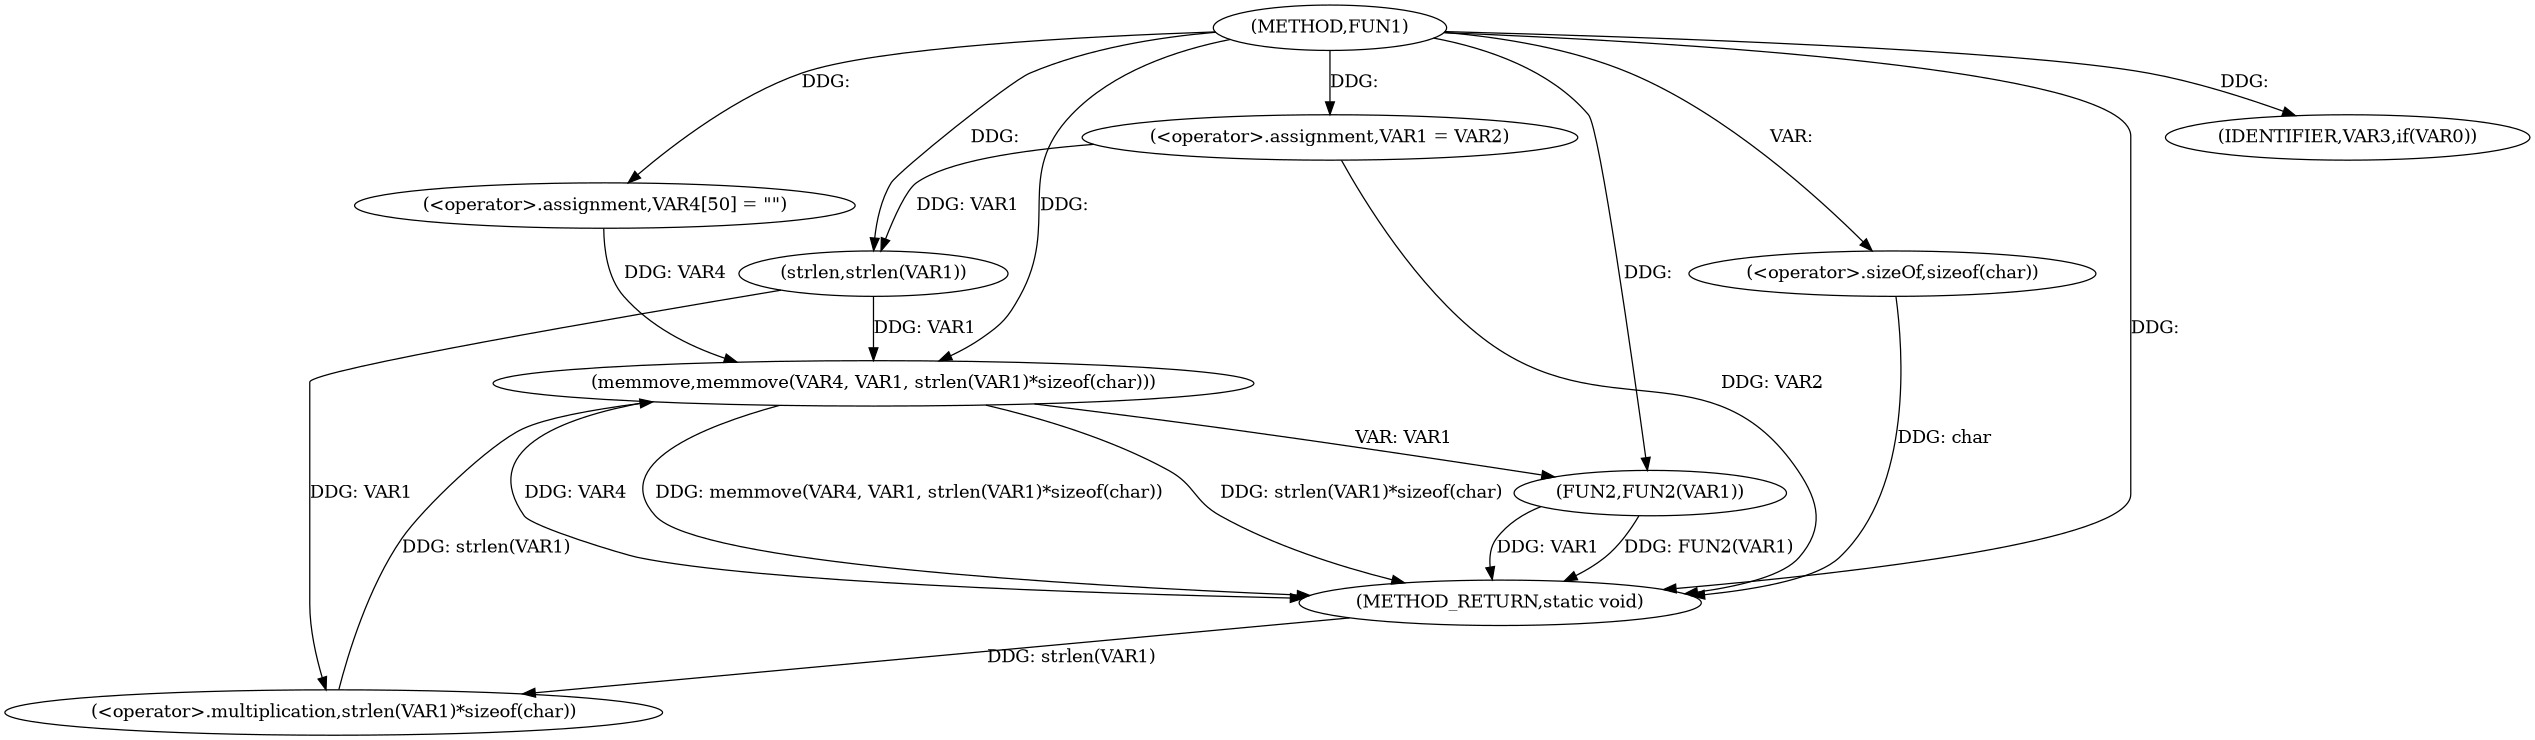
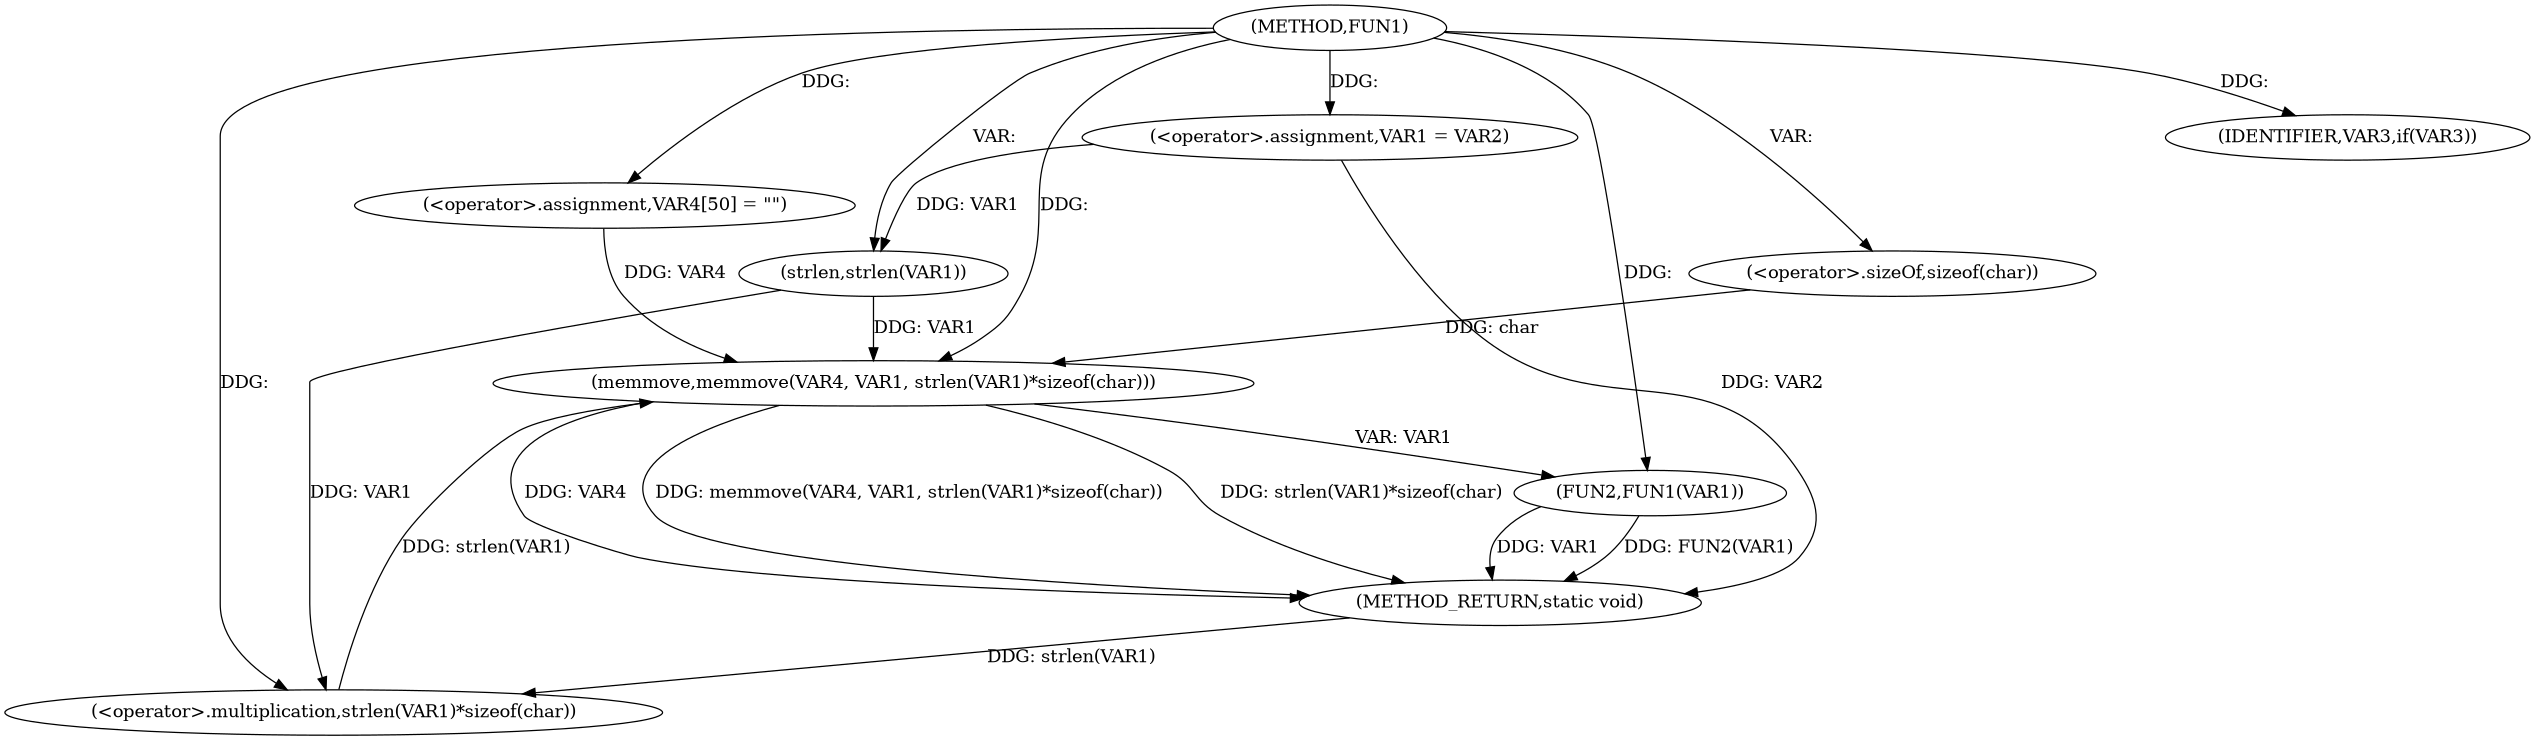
  digraph {
    n1 [label="(METHOD,FUN1)"]
    n2 [label="(<operator>.assignment,VAR1 = VAR2)"]
-   n3 [label="(IDENTIFIER,VAR3,if(VAR0))"]
+   n3 [label="(IDENTIFIER,VAR3,if(VAR3))"]
    n4 [label="(<operator>.assignment,VAR4[50] = \"\")"]
    n5 [label="(memmove,memmove(VAR4, VAR1, strlen(VAR1)*sizeof(char)))"]
    n6 [label="(<operator>.multiplication,strlen(VAR1)*sizeof(char))"]
    n7 [label="(strlen,strlen(VAR1))"]
    n8 [label="(<operator>.sizeOf,sizeof(char))"]
-   n9 [label="(FUN2,FUN2(VAR1))"]
+   n9 [label="(FUN2,FUN1(VAR1))"]
    n10 [label="(METHOD_RETURN,static void)"]
    n1 -> n2 [label="DDG: "]
    n1 -> n3 [label="DDG: "]
    n1 -> n4 [label="DDG: "]
    n1 -> n5 [label="DDG: "]
-   n1 -> n10 [label="DDG: "]
-   n1 -> n7 [label="DDG: "]
+   n1 -> n6 [label="DDG: "]
+   n1 -> n7 [label="VAR: "]
    n1 -> n8 [label="VAR: "]
    n1 -> n9 [label="DDG: "]
    n2 -> n7 [label="DDG: VAR1"]
    n2 -> n10 [label="DDG: VAR2"]
    n4 -> n5 [label="DDG: VAR4"]
    n5 -> n9 [label="VAR: VAR1"]
    n5 -> n10 [label="DDG: strlen(VAR1)*sizeof(char)"]
    n5 -> n10 [label="DDG: VAR4"]
    n5 -> n10 [label="DDG: memmove(VAR4, VAR1, strlen(VAR1)*sizeof(char))"]
    n6 -> n5 [label="DDG: strlen(VAR1)"]
    n7 -> n5 [label="DDG: VAR1"]
    n7 -> n6 [label="DDG: VAR1"]
-   n8 -> n10 [label="DDG: char"]
+   n8 -> n5 [label="DDG: char"]
    n9 -> n10 [label="DDG: FUN2(VAR1)"]
    n9 -> n10 [label="DDG: VAR1"]
    n10 -> n6 [label="DDG: strlen(VAR1)"]
  }
